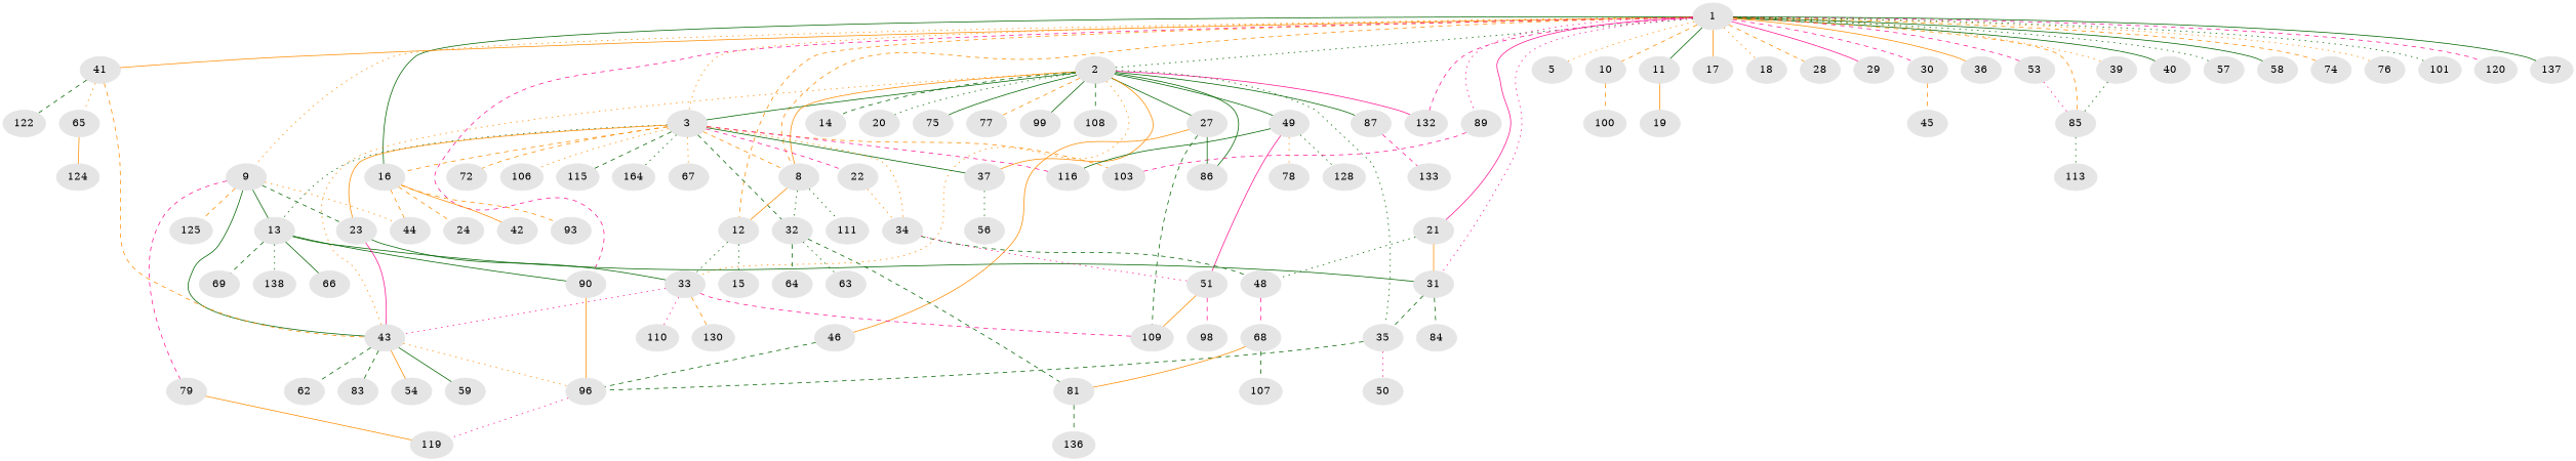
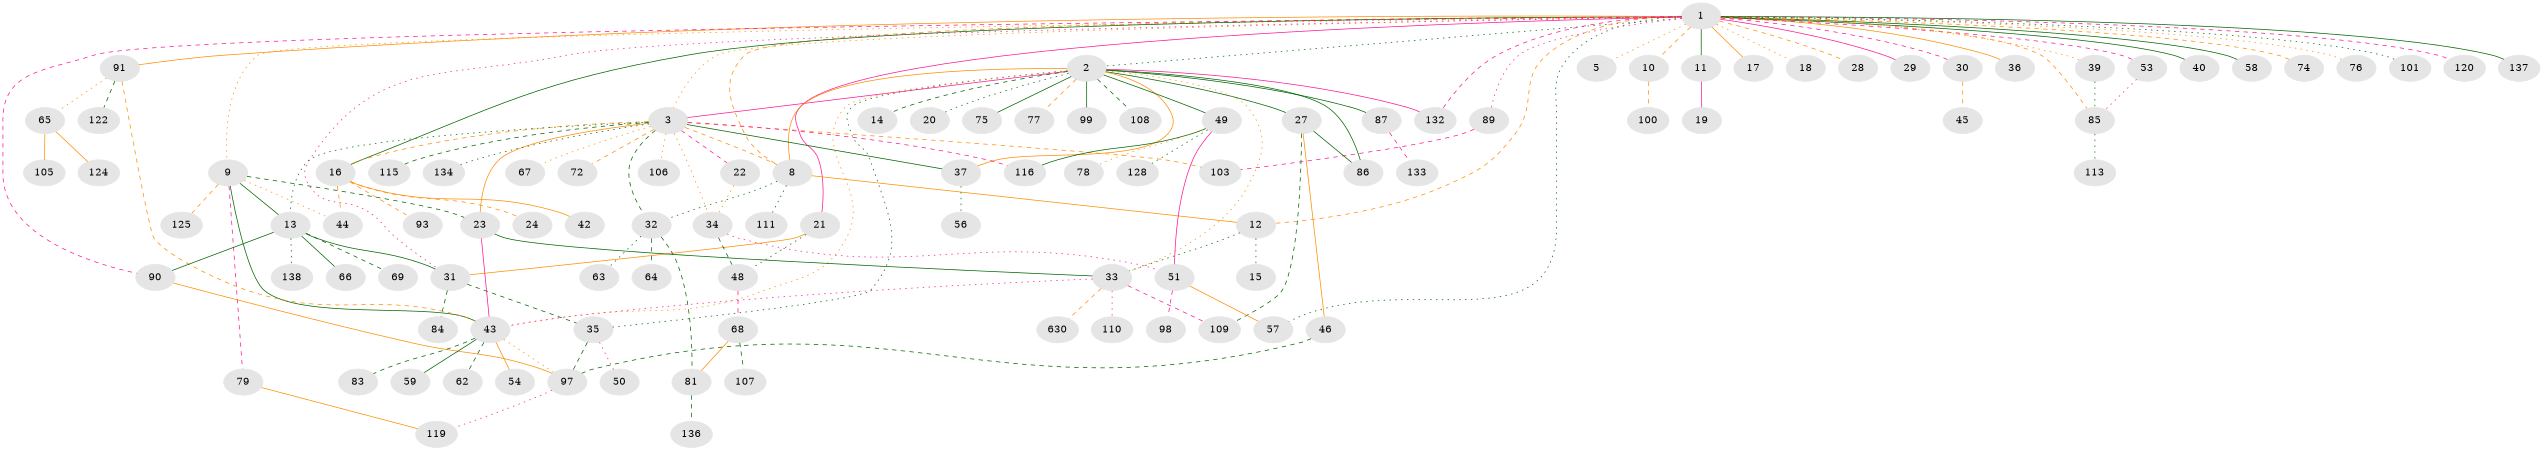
  graph {
    node [color=gray90 style=filled]
    edge [color=darkgreen style=dashed]
    1 [super="+7"]
    2 [super="+129"]
    3 [super="+6"]
    5
    8 [super="+127"]
    9 [super="+112"]
    10 [super="+117"]
    11
    12 [super="+47"]
    16 [super="+25"]
    17
    18 [super="+52"]
    21
    28 [super="+126"]
    29
    30
    31 [super="+61"]
    36
    39
    40
-   41 [super="+91"]
+   41 [super="+91" label=91]
    53 [super="+102"]
    57
    58
    74
    76
    85 [super="+96"]
    89
    90
    101 [super="+131"]
    120
    132
    137
    14
    20
    27 [super="+38"]
    33 [super="+104"]
    35 [super="+80"]
    37 [super="+55"]
    43 [super="+60"]
    49 [super="+121"]
    75 [super="+94"]
    77
    86
    87
    99
    108 [super="+114"]
    13 [super="+26"]
    22
    23
    32
    34 [super="+71"]
    67
    72
    103
    106
    115
    116
-   134 [label=164]
+   134
    111
    44
    79
    125
    100
    19
    15 [super="+82"]
    24
    42
    93
    48 [super="+88"]
    45
    84
    65 [super="+73"]
    122
    113
-   97 [super="+135" label=96]
+   97 [super="+135"]
    46
    109 [super="+123"]
    110
-   130
+   130 [label=630]
    50
    56
    54
    59
    62
    83
    51 [super="+70"]
    78
    128
    133
    66
    69
    138
    63
    64
    81 [super="+92"]
    119
    68
    136
    98
+   105
    124
    107 [super="+118"]
    1 -- 2 [style=dotted]
    1 -- 3 [color=darkorange style=dotted]
    1 -- 5 [color=darkorange style=dotted]
    1 -- 8 [color=darkorange]
    1 -- 9 [color=darkorange style=dotted]
    1 -- 10 [color=darkorange]
    1 -- 11 [style=solid]
    1 -- 12 [color=darkorange weight=2]
    1 -- 16 [style=solid]
    1 -- 17 [color=darkorange style=solid]
    1 -- 18 [color=darkorange style=dotted]
    1 -- 21 [color=deeppink style=solid]
    1 -- 28 [color=darkorange]
    1 -- 29 [color=deeppink style=solid]
    1 -- 30 [color=deeppink]
    1 -- 31 [color=deeppink style=dotted]
    1 -- 36 [color=darkorange style=solid]
    1 -- 39 [color=darkorange style=dotted]
    1 -- 40 [style=solid]
    1 -- 41 [color=darkorange style=solid]
    1 -- 53 [color=deeppink]
    1 -- 57 [style=dotted]
    1 -- 58 [style=solid]
    1 -- 74 [color=darkorange]
    1 -- 76 [color=darkorange style=dotted]
    1 -- 85 [color=darkorange]
    1 -- 89 [color=deeppink style=dotted]
    1 -- 90 [color=deeppink]
    1 -- 101 [style=dotted]
    1 -- 120 [color=deeppink]
    1 -- 132 [color=deeppink]
    1 -- 137 [style=solid]
-   2 -- 3 [style=solid]
+   2 -- 3 [color=deeppink style=solid]
    2 -- 8 [color=darkorange style=solid weight=2]
    2 -- 132 [color=deeppink style=solid]
    2 -- 14
    2 -- 20 [style=dotted]
    2 -- 27 [style=solid]
    2 -- 33 [color=darkorange style=dotted]
    2 -- 35 [style=dotted]
    2 -- 37 [color=darkorange style=solid]
    2 -- 43 [color=darkorange style=dotted]
    2 -- 49 [style=solid]
    2 -- 75 [style=solid]
    2 -- 77 [color=darkorange]
    2 -- 86 [style=solid]
    2 -- 87 [style=solid]
    2 -- 99 [style=solid]
    2 -- 108
    3 -- 8 [color=darkorange weight=2]
    3 -- 16 [color=darkorange]
    3 -- 37 [style=solid]
    3 -- 13 [style=dotted]
    3 -- 22 [color=deeppink]
    3 -- 23 [color=darkorange style=solid]
    3 -- 32
    3 -- 34 [color=darkorange style=dotted]
    3 -- 67 [color=darkorange style=dotted]
    3 -- 72 [color=darkorange]
    3 -- 103 [color=darkorange]
    3 -- 106 [color=darkorange style=dotted]
    3 -- 115
    3 -- 116 [color=deeppink]
    3 -- 134 [style=dotted]
    8 -- 12 [color=darkorange style=solid]
    8 -- 32 [style=dotted]
    8 -- 111 [style=dotted]
    9 -- 43 [style=solid]
    9 -- 13 [style=solid]
    9 -- 23
    9 -- 44 [color=darkorange style=dotted]
    9 -- 79 [color=deeppink]
    9 -- 125 [color=darkorange]
    10 -- 100 [color=darkorange]
-   11 -- 19 [color=darkorange style=solid]
+   11 -- 19 [color=deeppink style=solid]
    12 -- 33 [style=dotted]
    12 -- 15 [style=dotted]
    16 -- 44 [color=darkorange]
    16 -- 24 [color=darkorange]
    16 -- 42 [color=darkorange style=solid]
    16 -- 93 [color=darkorange]
    21 -- 31 [color=darkorange style=solid]
    21 -- 48 [style=dotted]
    30 -- 45 [color=darkorange]
    31 -- 35
    31 -- 84
    39 -- 85 [style=dotted]
    41 -- 43 [color=darkorange]
    41 -- 65 [color=darkorange style=dotted]
    41 -- 122
    53 -- 85 [color=deeppink style=dotted]
    85 -- 113 [style=dotted]
    89 -- 103 [color=deeppink]
    90 -- 97 [color=darkorange style=solid]
    27 -- 86 [style=solid]
    27 -- 46 [color=darkorange style=solid]
    27 -- 109
    33 -- 43 [color=deeppink style=dotted]
    33 -- 109 [color=deeppink]
    33 -- 110 [color=deeppink style=dotted]
    33 -- 130 [color=darkorange]
    35 -- 97
    35 -- 50 [color=deeppink style=dotted]
    37 -- 56 [style=dotted]
    43 -- 97 [color=darkorange style=dotted]
    43 -- 54 [color=darkorange style=solid]
    43 -- 59 [style=solid]
    43 -- 62
    43 -- 83
    49 -- 116 [style=solid]
    49 -- 51 [color=deeppink style=solid]
    49 -- 78 [color=darkorange style=dotted]
    49 -- 128 [style=dotted]
    87 -- 133 [color=deeppink]
    13 -- 31 [style=solid]
    13 -- 90 [style=solid]
    13 -- 66 [style=solid]
    13 -- 69
    13 -- 138 [style=dotted]
    22 -- 34 [color=darkorange style=dotted]
    23 -- 33 [style=solid]
    23 -- 43 [color=deeppink style=solid]
    32 -- 63 [style=dotted]
    32 -- 64
    32 -- 81
    34 -- 48
    34 -- 51 [color=deeppink style=dotted]
    79 -- 119 [color=darkorange style=solid]
    48 -- 68 [color=deeppink]
+   65 -- 105 [color=darkorange style=solid]
    65 -- 124 [color=darkorange style=solid]
    97 -- 119 [color=deeppink style=dotted]
    46 -- 97
-   51 -- 109 [color=darkorange style=solid]
+   51 -- 57 [color=darkorange style=solid]
    51 -- 98 [color=deeppink]
    81 -- 136
    68 -- 81 [color=darkorange style=solid]
    68 -- 107
  }
